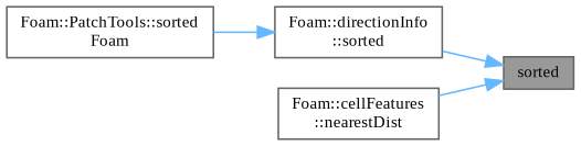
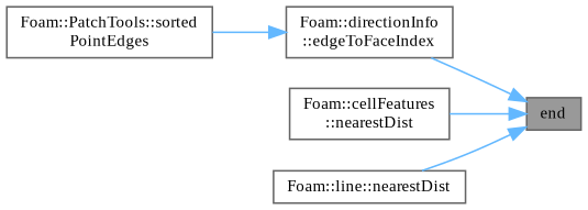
  digraph {
    fontname="Liberation Serif"
    rankdir=RL
    node [color=grey40 fillcolor=white fontname="Liberation Serif" fontsize=10 shape=box style=filled]
    edge [color=steelblue1 dir=back fontname="Liberation Serif" fontsize=10 labelfontname=Helvetica labelfontsize=10 style=solid]
-   n1 [color=gray40 fillcolor=grey60 fontcolor=black height=0.2 label=sorted width=0.4]
-   n2 [height=0.2 label="Foam::directionInfo\l::sorted" width=0.4]
+   n1 [color=gray40 fillcolor=grey60 fontcolor=black height=0.2 label=end width=0.4]
+   n2 [height=0.2 label="Foam::directionInfo\l::edgeToFaceIndex" width=0.4]
    n3 [height=0.2 label="Foam::cellFeatures\l::nearestDist" width=0.4]
-   n5 [height=0.2 label="Foam::PatchTools::sorted\lFoam" width=0.4]
+   n4 [height=0.2 label="Foam::line::nearestDist" width=0.4]
+   n5 [height=0.2 label="Foam::PatchTools::sorted\lPointEdges" width=0.4]
    n1 -> n2
    n1 -> n3
+   n1 -> n4
    n2 -> n5
  }
